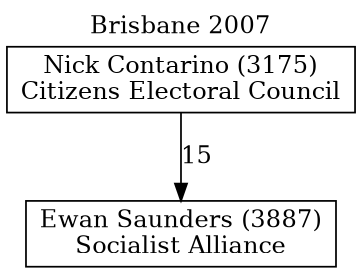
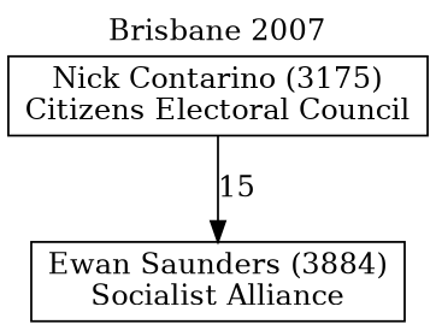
  digraph {
    label="Brisbane 2007"
    labelloc=t
    mclimit=10
    node [shape=box]
-   n1 [label="Ewan Saunders (3887)\nSocialist Alliance"]
+   n1 [label="Ewan Saunders (3884)\nSocialist Alliance"]
    n2 [label="Nick Contarino (3175)\nCitizens Electoral Council"]
    n2 -> n1 [label=15]
  }
